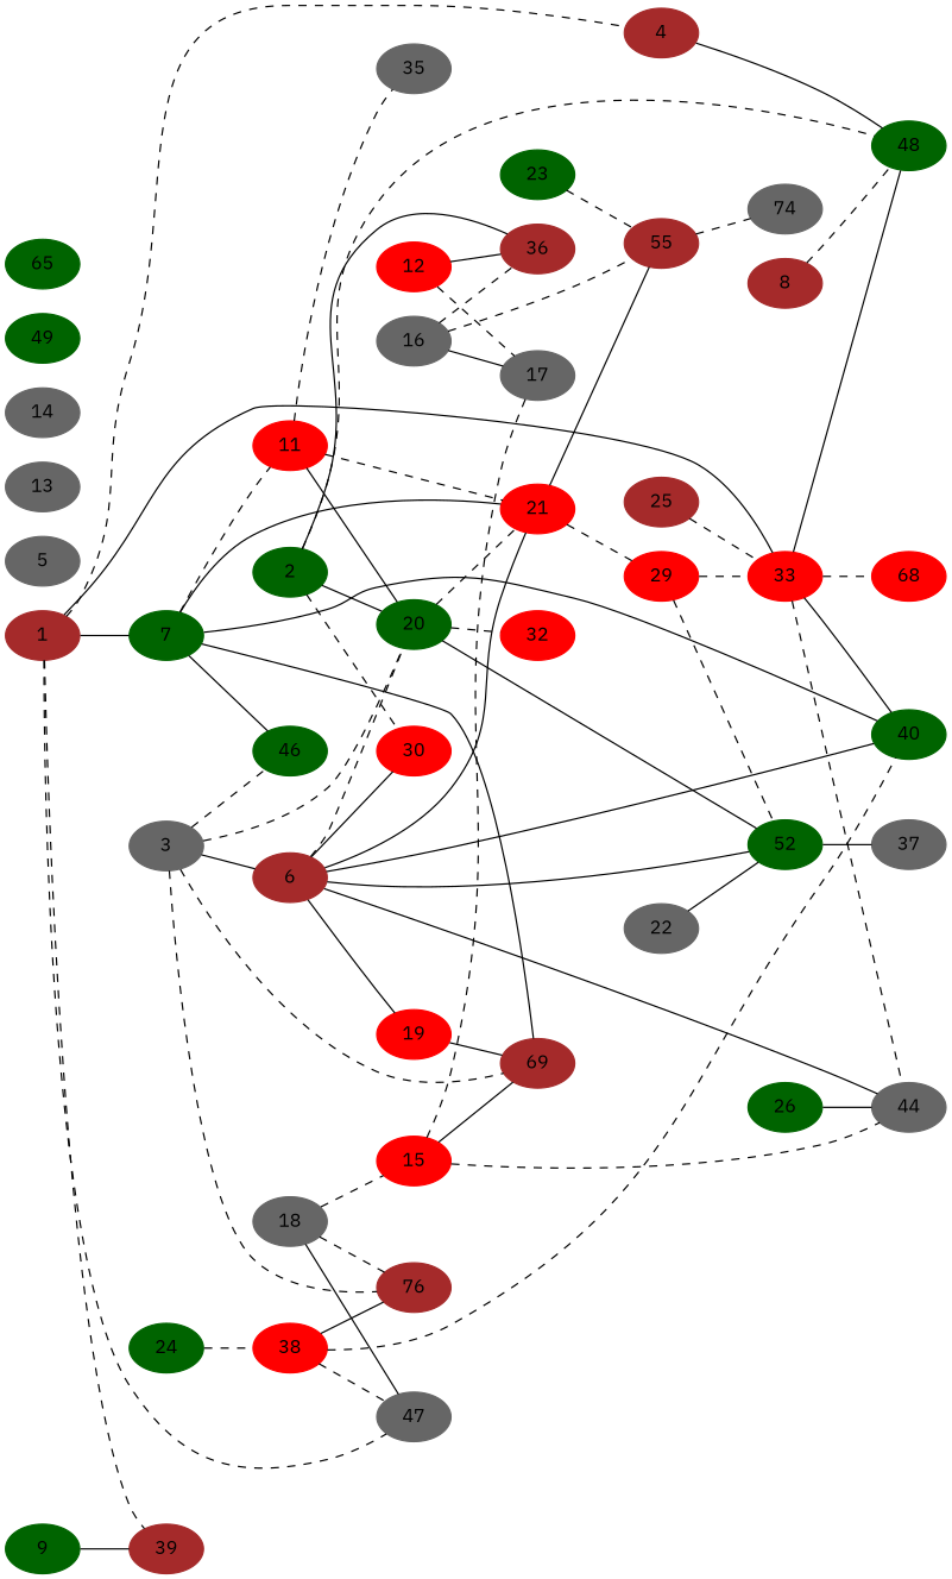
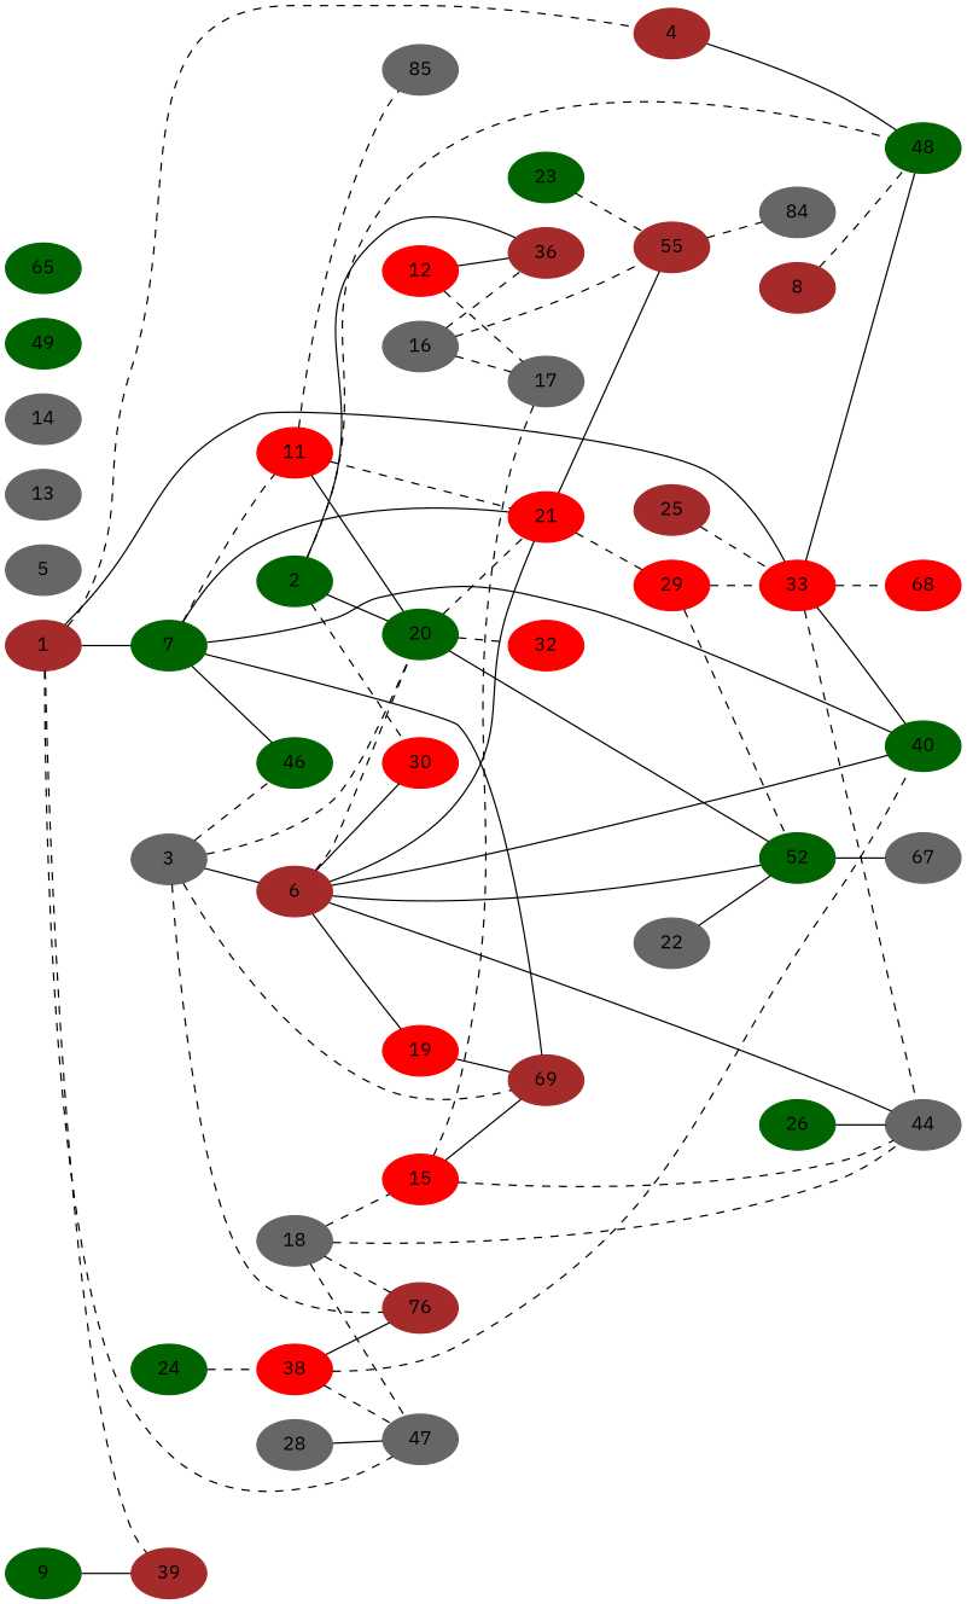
  graph {
    fontname="IBM Plex Sans"
    rankdir=LR
    node [color=gray40 fontname="IBM Plex Sans" style=filled]
    edge [fontname="IBM Plex Sans" style=dashed]
    4 [color=brown super="+61"]
    48 [color=darkgreen super="+51"]
    1 [color=brown]
    7 [color=darkgreen super="+54"]
    33 [color=red super="+50"]
    39 [color=brown]
    47 [super="+71"]
    46 [color=darkgreen]
    69 [color=brown]
    21 [color=red super="+59"]
    40 [color=darkgreen super="+63"]
    11 [color=red super="+41"]
    44 [super="+73"]
    68 [color=red]
    2 [color=darkgreen super="+57"]
    20 [color=darkgreen super="+37"]
    30 [color=red super="+56"]
    36 [color=brown super="+53"]
    52 [color=darkgreen super="+66"]
    32 [color=red]
    3 [super="+60"]
    6 [color=brown super="+34"]
    76 [color=brown]
    19 [color=red super="+45"]
    5
    55 [color=brown super="+62"]
    29 [color=red super="+31"]
-   67 [label=37]
-   35
+   67
+   35 [label=85]
    8 [color=brown]
    9 [color=darkgreen]
    n32 [label=18 super="+72"]
    15 [color=red super="+64"]
    17
    12 [color=red super="+58"]
    13
    14
    16 [super="+18"]
-   74
+   74 [label=84]
    22 [super="+42"]
    23 [color=darkgreen]
    38 [color=red super="+75"]
    24 [color=darkgreen]
    25 [color=brown super="+43"]
    26 [color=darkgreen]
+   28
    49 [color=darkgreen]
    65 [color=darkgreen]
    4 -- 48 [style=solid]
    1 -- 4
    1 -- 7 [style=solid]
    1 -- 33 [style=solid]
    1 -- 39
    1 -- 47
    7 -- 46 [style=solid]
    7 -- 69 [style=solid]
    7 -- 21 [style=solid]
    7 -- 40 [style=solid]
    7 -- 11
    33 -- 48 [style=solid]
    33 -- 40 [style=solid]
    33 -- 44
    33 -- 68
    21 -- 55 [style=solid]
    21 -- 29
    11 -- 21
    11 -- 20 [style=solid]
    11 -- 35
    2 -- 48
    2 -- 20 [style=solid weight=2]
    2 -- 30
    2 -- 36 [style=solid]
    20 -- 21
    20 -- 52 [style=solid]
    20 -- 32
    52 -- 67 [style=solid]
    3 -- 46
    3 -- 69
    3 -- 20 [weight=2]
    3 -- 6 [style=solid]
    3 -- 76
    6 -- 21 [style=solid]
    6 -- 40 [style=solid]
    6 -- 44 [style=solid]
    6 -- 20
    6 -- 30 [style=solid weight=2]
    6 -- 52 [style=solid]
    6 -- 19 [style=solid]
    19 -- 69 [style=solid]
    55 -- 74
    29 -- 33 [weight=2]
    29 -- 52
    8 -- 48
    9 -- 39 [style=solid]
-   n32 -- 47 [style=solid]
+   n32 -- 47
+   n32 -- 44
    n32 -- 76 [weight=2]
    n32 -- 15
    15 -- 69 [style=solid]
    15 -- 44
    15 -- 17
    12 -- 36 [style=solid]
    12 -- 17
    16 -- 36
    16 -- 55
-   16 -- 17 [style=solid]
+   16 -- 17
    22 -- 52 [style=solid]
    23 -- 55
    38 -- 47
    38 -- 40
    38 -- 76 [style=solid]
    24 -- 38
    25 -- 33
    26 -- 44 [style=solid]
+   28 -- 47 [style=solid]
  }
